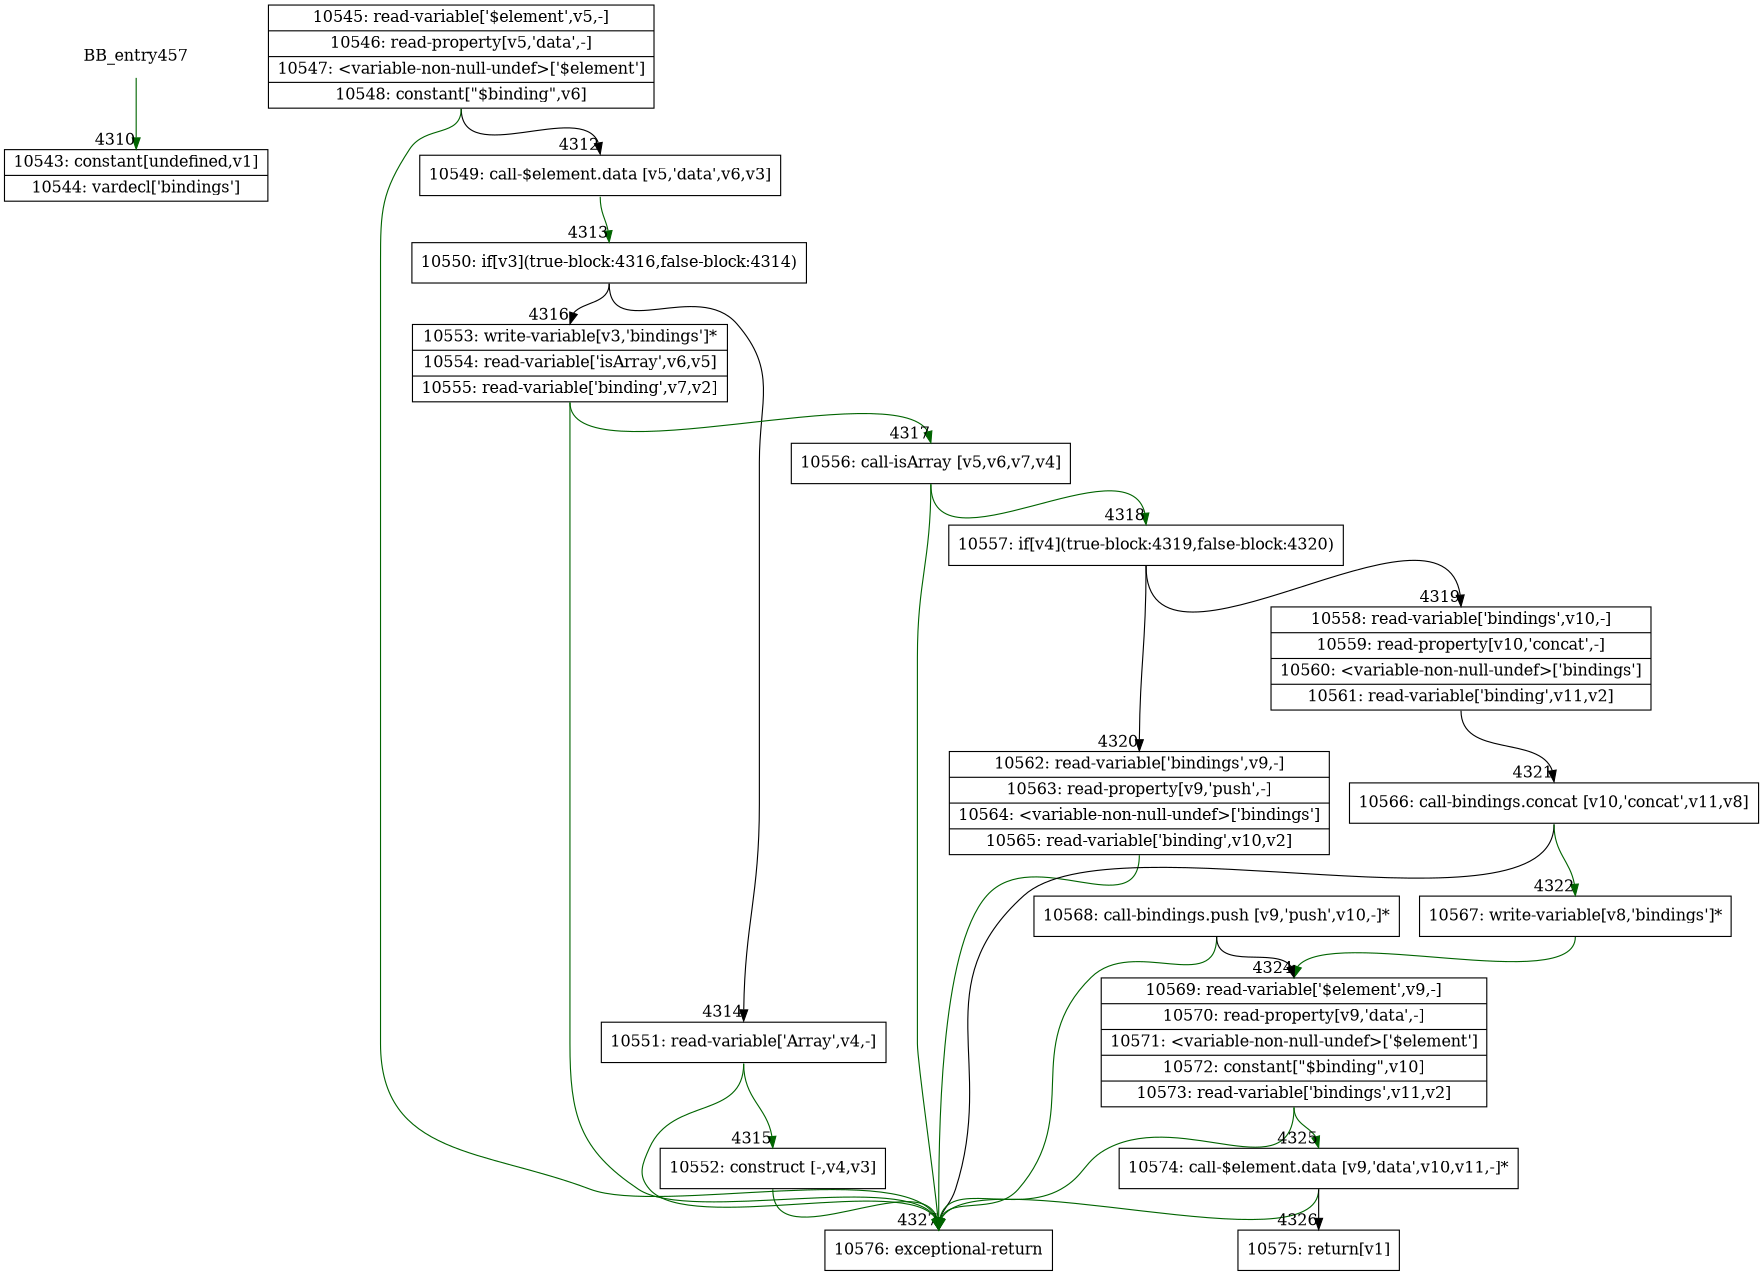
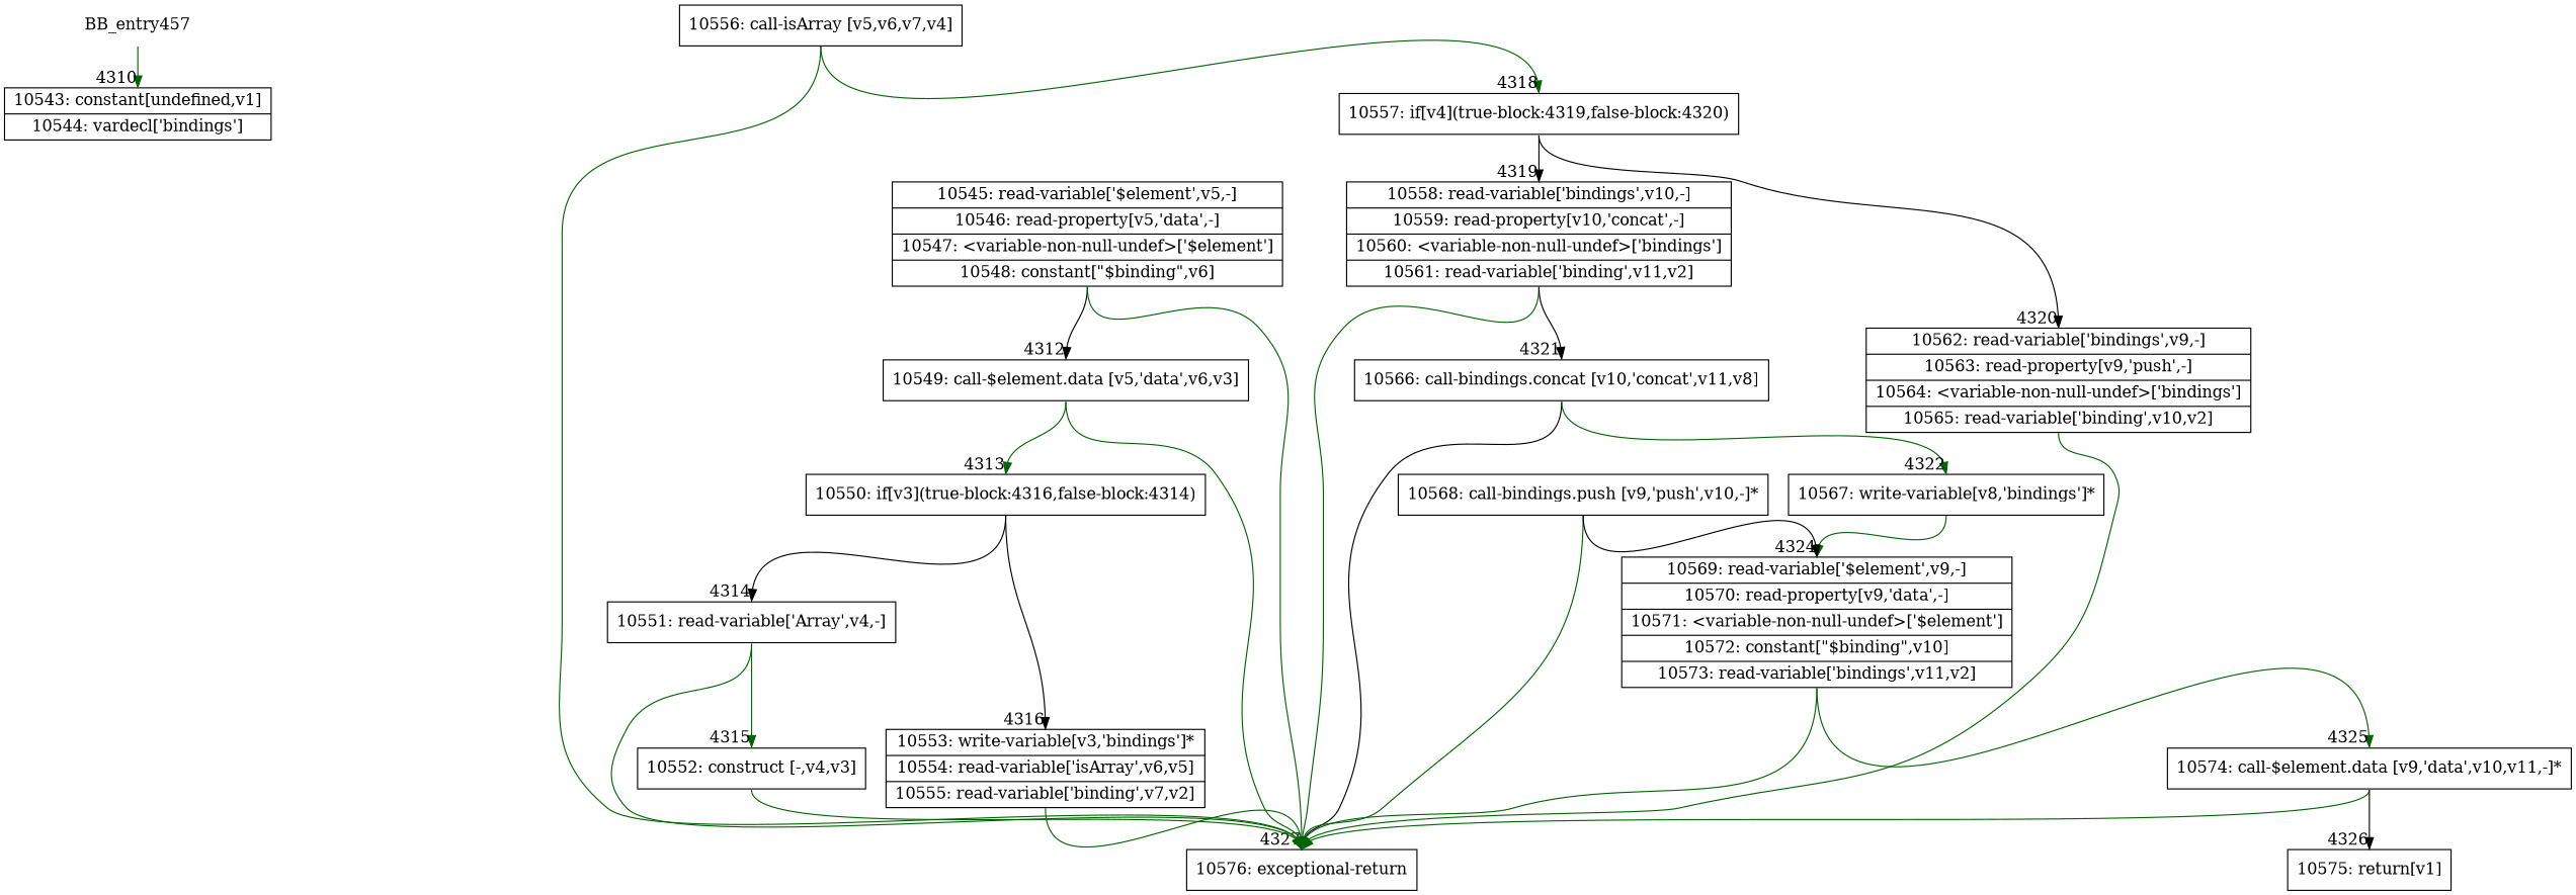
  digraph {
    rankdir=TD
    node [shape=record]
    edge [color=darkgreen headport=n tailport=s]
    n1 [label=BB_entry457 shape=none]
    n2 [label="{10543: constant[undefined,v1]|10544: vardecl['bindings']}"]
    n3 [label="{10545: read-variable['$element',v5,-]|10546: read-property[v5,'data',-]|10547: \<variable-non-null-undef\>['$element']|10548: constant[\"$binding\",v6]}"]
    n4 [label="{10549: call-$element.data [v5,'data',v6,v3]}"]
    n5 [label="{10576: exceptional-return}"]
    n6 [label="{10550: if[v3](true-block:4316,false-block:4314)}"]
    n7 [label="{10553: write-variable[v3,'bindings']*|10554: read-variable['isArray',v6,v5]|10555: read-variable['binding',v7,v2]}"]
    n8 [label="{10551: read-variable['Array',v4,-]}"]
    n9 [label="{10556: call-isArray [v5,v6,v7,v4]}"]
    n10 [label="{10552: construct [-,v4,v3]}"]
    n11 [label="{10557: if[v4](true-block:4319,false-block:4320)}"]
    n12 [label="{10558: read-variable['bindings',v10,-]|10559: read-property[v10,'concat',-]|10560: \<variable-non-null-undef\>['bindings']|10561: read-variable['binding',v11,v2]}"]
    n13 [label="{10562: read-variable['bindings',v9,-]|10563: read-property[v9,'push',-]|10564: \<variable-non-null-undef\>['bindings']|10565: read-variable['binding',v10,v2]}"]
    n14 [label="{10566: call-bindings.concat [v10,'concat',v11,v8]}"]
    n15 [label="{10567: write-variable[v8,'bindings']*}"]
    n16 [label="{10568: call-bindings.push [v9,'push',v10,-]*}"]
    n17 [label="{10569: read-variable['$element',v9,-]|10570: read-property[v9,'data',-]|10571: \<variable-non-null-undef\>['$element']|10572: constant[\"$binding\",v10]|10573: read-variable['bindings',v11,v2]}"]
    n18 [label="{10574: call-$element.data [v9,'data',v10,v11,-]*}"]
    n19 [label="{10575: return[v1]}"]
    n1 -> n2 [headlabel="    4310"]
    n3 -> n4 [color=black headlabel="      4312"]
    n3 -> n5 [headlabel="      4327"]
+   n4 -> n5
    n4 -> n6 [headlabel="      4313"]
    n6 -> n7 [color=black headlabel="      4316"]
    n6 -> n8 [color=black headlabel="      4314"]
    n7 -> n5
-   n7 -> n9 [headlabel="      4317"]
    n8 -> n5
    n8 -> n10 [headlabel="      4315"]
    n9 -> n5
    n9 -> n11 [headlabel="      4318"]
    n10 -> n5
    n11 -> n12 [color=black headlabel="      4319"]
    n11 -> n13 [color=black headlabel="      4320"]
+   n12 -> n5
    n12 -> n14 [color=black headlabel="      4321"]
    n13 -> n5
    n14 -> n5 [color=black]
    n14 -> n15 [headlabel="      4322"]
    n15 -> n17 [headlabel="      4324"]
    n16 -> n5
    n16 -> n17 [color=black]
    n17 -> n5
    n17 -> n18 [headlabel="      4325"]
    n18 -> n5
    n18 -> n19 [color=black headlabel="      4326"]
  }
